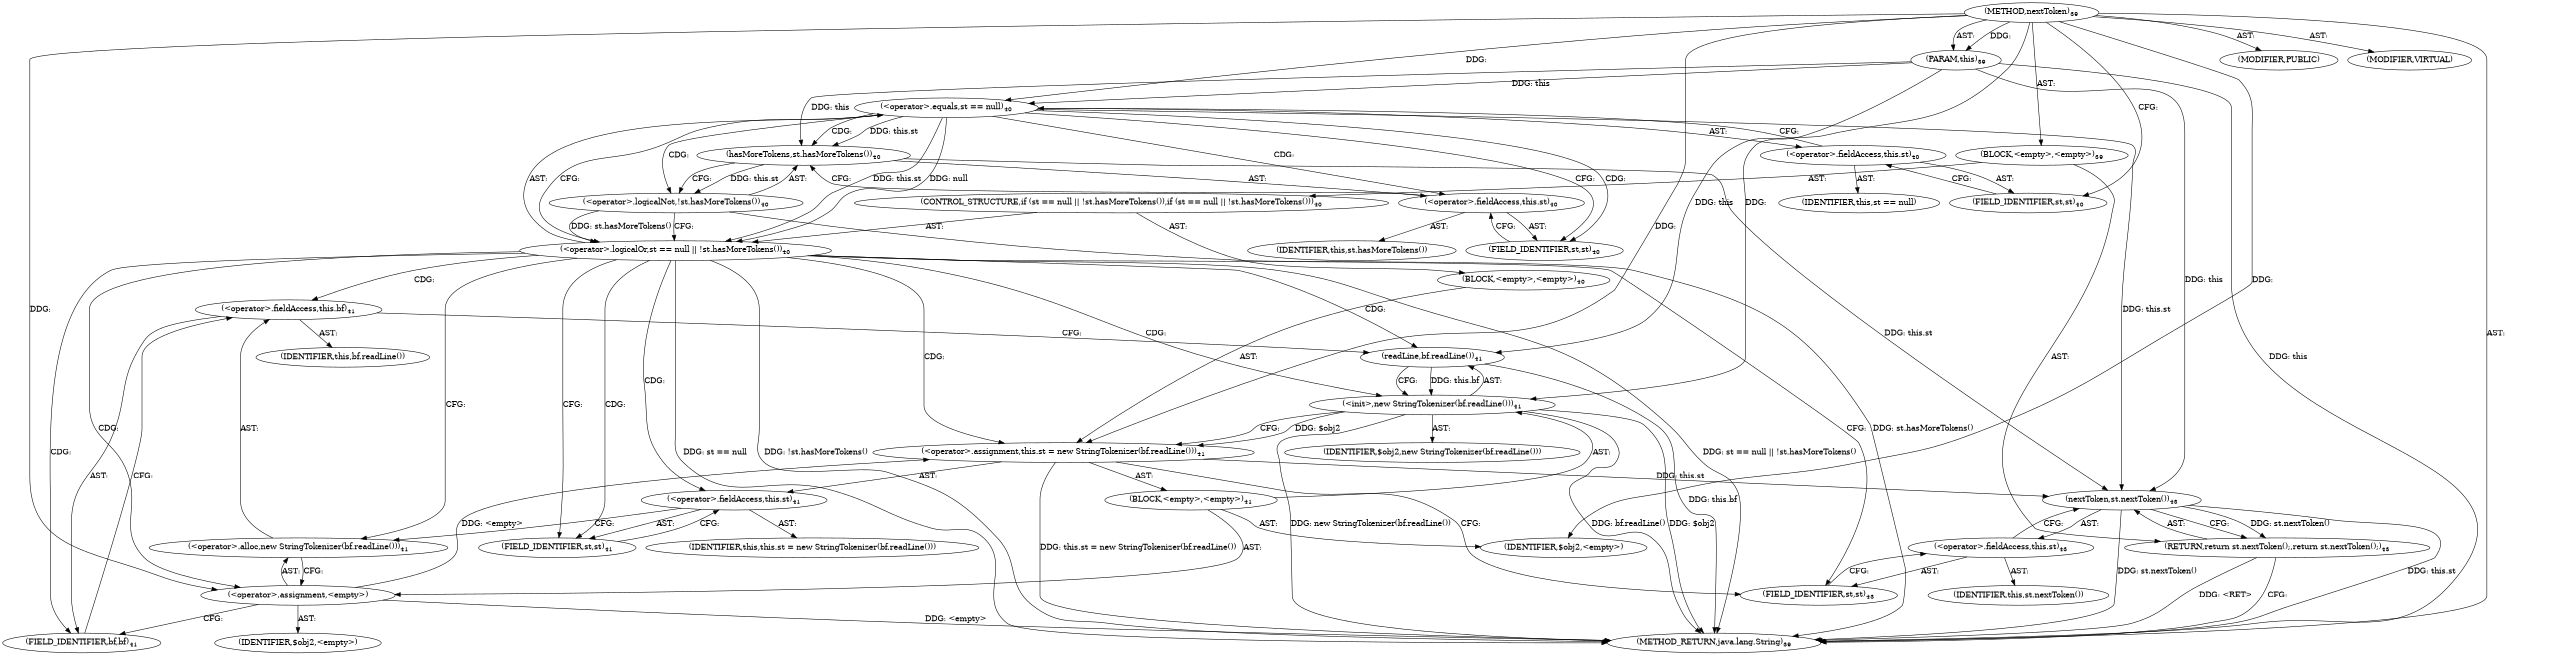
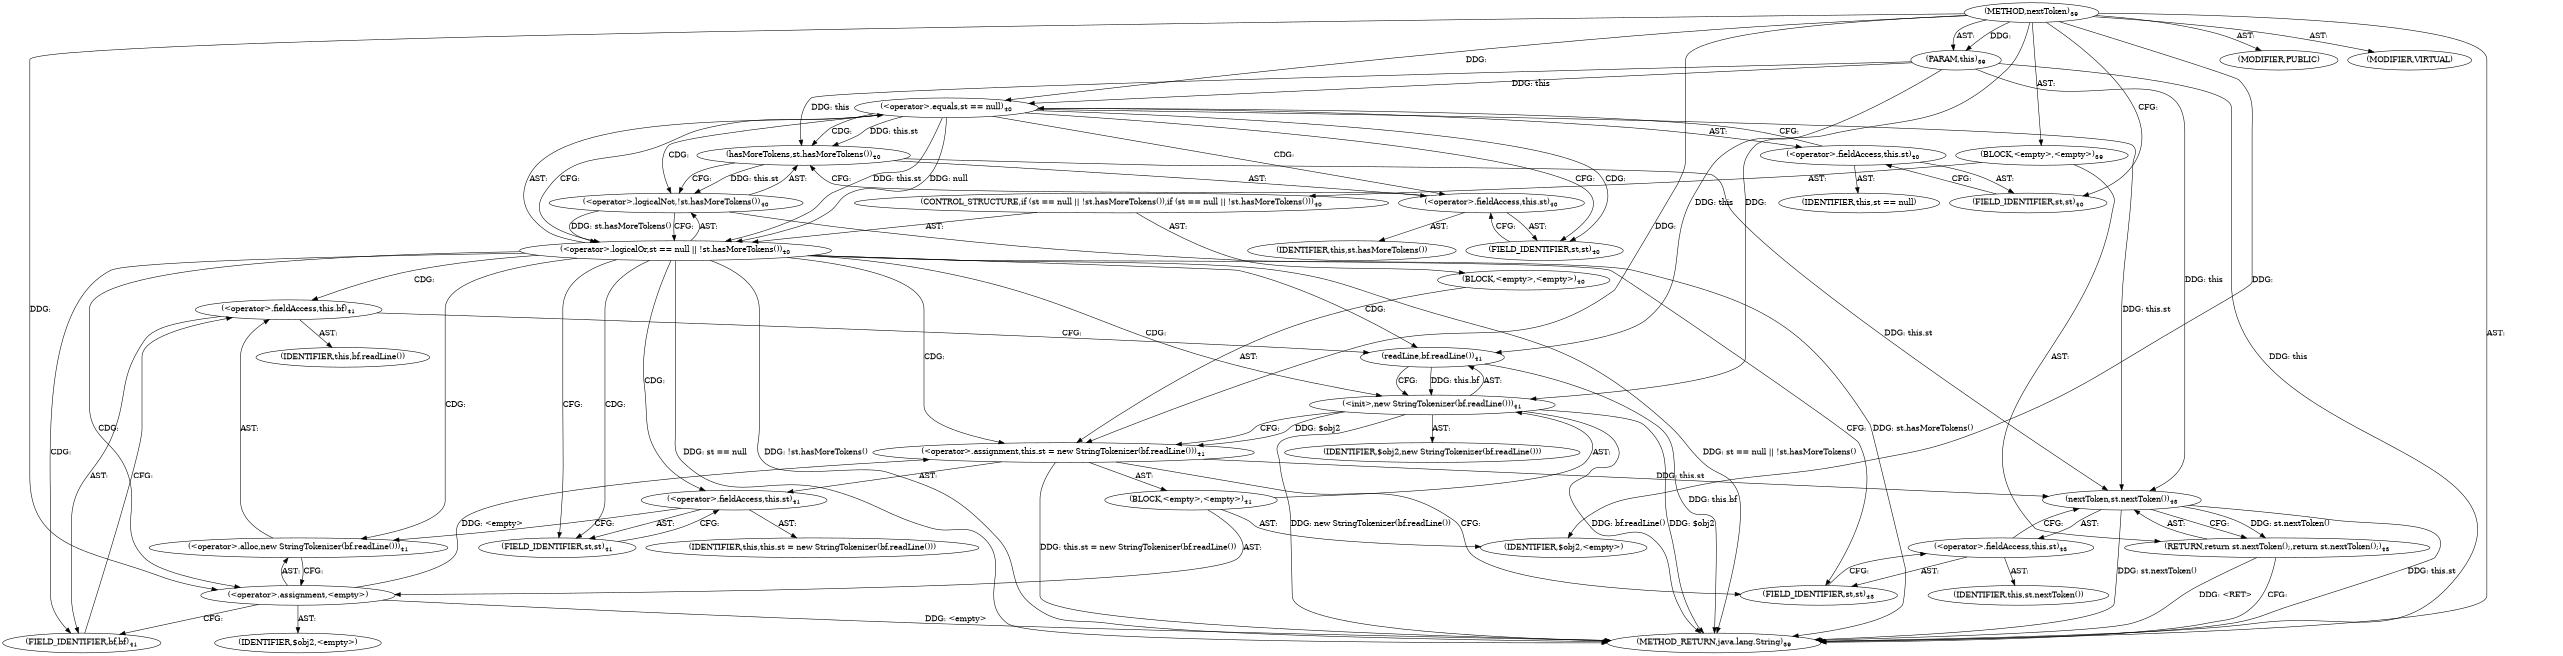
  digraph {
    n1 [label=<(METHOD,nextToken)<SUB>39</SUB>>]
    n2 [label=<(PARAM,this)<SUB>39</SUB>>]
    n3 [label=<(BLOCK,&lt;empty&gt;,&lt;empty&gt;)<SUB>39</SUB>>]
    n4 [label=<(&lt;operator&gt;.equals,st == null)<SUB>40</SUB>>]
    n5 [label=<(FIELD_IDENTIFIER,st,st)<SUB>40</SUB>>]
    n6 [label=<(&lt;operator&gt;.assignment,this.st = new StringTokenizer(bf.readLine()))<SUB>41</SUB>>]
    n7 [label=<(&lt;operator&gt;.assignment,&lt;empty&gt;)>]
    n8 [label=<(&lt;init&gt;,new StringTokenizer(bf.readLine()))<SUB>41</SUB>>]
    n9 [label=<(IDENTIFIER,$obj2,&lt;empty&gt;)>]
    n10 [label=<(MODIFIER,PUBLIC)>]
    n11 [label=<(MODIFIER,VIRTUAL)>]
    n12 [label=<(METHOD_RETURN,java.lang.String)<SUB>39</SUB>>]
    n13 [label=<(hasMoreTokens,st.hasMoreTokens())<SUB>40</SUB>>]
    n14 [label=<(readLine,bf.readLine())<SUB>41</SUB>>]
    n15 [label=<(nextToken,st.nextToken())<SUB>43</SUB>>]
    n16 [label=<(CONTROL_STRUCTURE,if (st == null || !st.hasMoreTokens()),if (st == null || !st.hasMoreTokens()))<SUB>40</SUB>>]
    n17 [label=<(RETURN,return st.nextToken();,return st.nextToken();)<SUB>43</SUB>>]
    n18 [label=<(&lt;operator&gt;.logicalOr,st == null || !st.hasMoreTokens())<SUB>40</SUB>>]
    n19 [label=<(&lt;operator&gt;.logicalNot,!st.hasMoreTokens())<SUB>40</SUB>>]
    n20 [label=<(&lt;operator&gt;.fieldAccess,this.st)<SUB>40</SUB>>]
    n21 [label=<(&lt;operator&gt;.fieldAccess,this.st)<SUB>40</SUB>>]
    n22 [label=<(FIELD_IDENTIFIER,st,st)<SUB>40</SUB>>]
    n23 [label=<(&lt;operator&gt;.fieldAccess,this.st)<SUB>41</SUB>>]
    n24 [label=<(FIELD_IDENTIFIER,st,st)<SUB>43</SUB>>]
    n25 [label=<(BLOCK,&lt;empty&gt;,&lt;empty&gt;)<SUB>41</SUB>>]
    n26 [label=<(&lt;operator&gt;.alloc,new StringTokenizer(bf.readLine()))<SUB>41</SUB>>]
    n27 [label=<(FIELD_IDENTIFIER,bf,bf)<SUB>41</SUB>>]
    n28 [label=<(IDENTIFIER,$obj2,&lt;empty&gt;)>]
    n29 [label=<(IDENTIFIER,$obj2,new StringTokenizer(bf.readLine()))>]
    n30 [label=<(&lt;operator&gt;.fieldAccess,this.st)<SUB>43</SUB>>]
    n31 [label=<(BLOCK,&lt;empty&gt;,&lt;empty&gt;)<SUB>40</SUB>>]
    n32 [label=<(FIELD_IDENTIFIER,st,st)<SUB>41</SUB>>]
    n33 [label=<(&lt;operator&gt;.fieldAccess,this.bf)<SUB>41</SUB>>]
    n34 [label=<(IDENTIFIER,this,this.st = new StringTokenizer(bf.readLine()))>]
    n35 [label=<(IDENTIFIER,this,bf.readLine())>]
    n36 [label=<(IDENTIFIER,this,st == null)>]
    n37 [label=<(IDENTIFIER,this,st.hasMoreTokens())>]
    n38 [label=<(IDENTIFIER,this,st.nextToken())>]
    n1 -> n2 [label="AST: "]
    n1 -> n2 [label="DDG: "]
    n1 -> n3 [label="AST: "]
    n1 -> n4 [label="DDG: "]
    n1 -> n5 [label="CFG: "]
    n1 -> n6 [label="DDG: "]
    n1 -> n7 [label="DDG: "]
    n1 -> n8 [label="DDG: "]
    n1 -> n9 [label="DDG: "]
    n1 -> n10 [label="AST: "]
    n1 -> n11 [label="AST: "]
    n1 -> n12 [label="AST: "]
    n2 -> n4 [label="DDG: this"]
    n2 -> n12 [label="DDG: this"]
    n2 -> n13 [label="DDG: this"]
    n2 -> n14 [label="DDG: this"]
    n2 -> n15 [label="DDG: this"]
    n3 -> n16 [label="AST: "]
    n3 -> n17 [label="AST: "]
    n4 -> n13 [label="DDG: this.st"]
    n4 -> n13 [label="CDG: "]
    n4 -> n15 [label="DDG: this.st"]
    n4 -> n18 [label="CFG: "]
    n4 -> n18 [label="DDG: this.st"]
    n4 -> n18 [label="DDG: null"]
    n4 -> n19 [label="CDG: "]
    n4 -> n20 [label="AST: "]
    n4 -> n21 [label="CDG: "]
    n4 -> n22 [label="CFG: "]
    n4 -> n22 [label="CDG: "]
    n5 -> n20 [label="CFG: "]
    n6 -> n12 [label="DDG: this.st = new StringTokenizer(bf.readLine())"]
    n6 -> n15 [label="DDG: this.st"]
    n6 -> n23 [label="AST: "]
    n6 -> n24 [label="CFG: "]
    n6 -> n25 [label="AST: "]
    n7 -> n6 [label="DDG: &lt;empty&gt;"]
    n7 -> n12 [label="DDG: &lt;empty&gt;"]
    n7 -> n26 [label="AST: "]
    n7 -> n27 [label="CFG: "]
    n7 -> n28 [label="AST: "]
    n8 -> n6 [label="CFG: "]
    n8 -> n6 [label="DDG: $obj2"]
    n8 -> n12 [label="DDG: $obj2"]
    n8 -> n12 [label="DDG: bf.readLine()"]
    n8 -> n12 [label="DDG: new StringTokenizer(bf.readLine())"]
    n8 -> n14 [label="AST: "]
    n8 -> n29 [label="AST: "]
    n13 -> n15 [label="DDG: this.st"]
    n13 -> n19 [label="CFG: "]
    n13 -> n19 [label="DDG: this.st"]
    n13 -> n21 [label="AST: "]
    n14 -> n8 [label="CFG: "]
    n14 -> n8 [label="DDG: this.bf"]
    n14 -> n12 [label="DDG: this.bf"]
    n15 -> n12 [label="DDG: this.st"]
    n15 -> n12 [label="DDG: st.nextToken()"]
    n15 -> n17 [label="CFG: "]
    n15 -> n17 [label="DDG: st.nextToken()"]
    n15 -> n30 [label="AST: "]
    n16 -> n18 [label="AST: "]
    n16 -> n31 [label="AST: "]
    n17 -> n12 [label="CFG: "]
    n17 -> n12 [label="DDG: &lt;RET&gt;"]
    n17 -> n15 [label="AST: "]
    n18 -> n4 [label="AST: "]
    n18 -> n6 [label="CDG: "]
    n18 -> n7 [label="CDG: "]
    n18 -> n8 [label="CDG: "]
    n18 -> n12 [label="DDG: st == null"]
    n18 -> n12 [label="DDG: !st.hasMoreTokens()"]
    n18 -> n12 [label="DDG: st == null || !st.hasMoreTokens()"]
    n18 -> n14 [label="CDG: "]
+   n18 -> n19 [label="AST: "]
    n18 -> n23 [label="CDG: "]
    n18 -> n24 [label="CFG: "]
-   n18 -> n26 [label="CFG: "]
+   n18 -> n26 [label="CDG: "]
    n18 -> n27 [label="CDG: "]
    n18 -> n32 [label="CFG: "]
    n18 -> n32 [label="CDG: "]
    n18 -> n33 [label="CDG: "]
    n19 -> n12 [label="DDG: st.hasMoreTokens()"]
    n19 -> n13 [label="AST: "]
    n19 -> n18 [label="CFG: "]
    n19 -> n18 [label="DDG: st.hasMoreTokens()"]
    n20 -> n4 [label="CFG: "]
    n20 -> n5 [label="AST: "]
    n20 -> n36 [label="AST: "]
    n21 -> n13 [label="CFG: "]
    n21 -> n22 [label="AST: "]
    n21 -> n37 [label="AST: "]
    n22 -> n21 [label="CFG: "]
    n23 -> n26 [label="CFG: "]
    n23 -> n32 [label="AST: "]
    n23 -> n34 [label="AST: "]
    n24 -> n30 [label="CFG: "]
    n25 -> n7 [label="AST: "]
    n25 -> n8 [label="AST: "]
    n25 -> n9 [label="AST: "]
    n26 -> n7 [label="CFG: "]
    n26 -> n33 [label="AST: "]
    n27 -> n33 [label="CFG: "]
    n30 -> n15 [label="CFG: "]
    n30 -> n24 [label="AST: "]
    n30 -> n38 [label="AST: "]
    n31 -> n6 [label="AST: "]
    n32 -> n23 [label="CFG: "]
    n33 -> n14 [label="CFG: "]
    n33 -> n27 [label="AST: "]
    n33 -> n35 [label="AST: "]
  }
